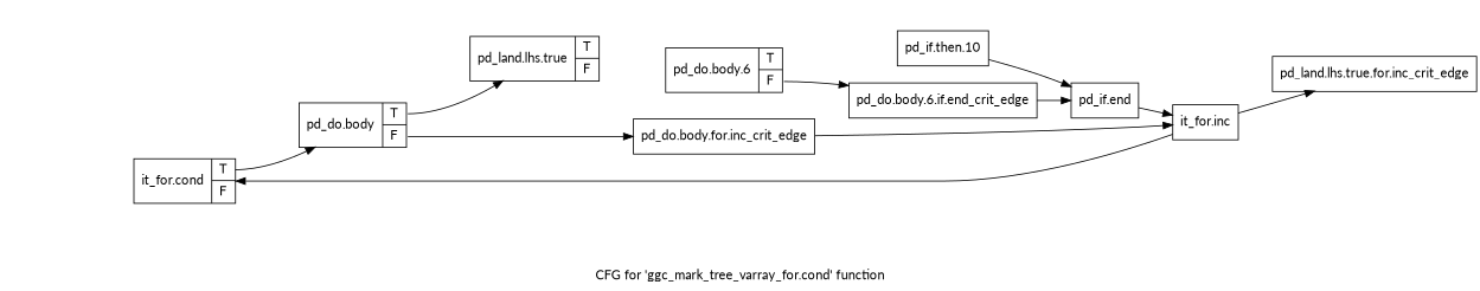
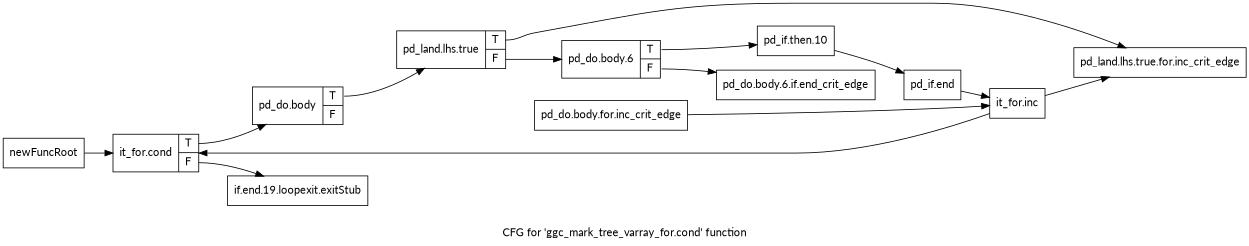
  digraph {
    fontname=Lato
    label="CFG for 'ggc_mark_tree_varray_for.cond' function"
    rankdir=LR
    node [fontname=Lato shape=record]
    edge [fontname=Lato]
+   n1 [label="{newFuncRoot}"]
    n2 [label="{it_for.cond|{<s0>T|<s1>F}}"]
+   n3 [label="{if.end.19.loopexit.exitStub}"]
    n4 [label="{pd_do.body|{<s0>T|<s1>F}}"]
    n5 [label="{pd_land.lhs.true|{<s0>T|<s1>F}}"]
    n6 [label="{pd_do.body.for.inc_crit_edge}"]
    n7 [label="{pd_land.lhs.true.for.inc_crit_edge}"]
    n8 [label="{pd_do.body.6|{<s0>T|<s1>F}}"]
    n9 [label="{it_for.inc}"]
    n10 [label="{pd_if.then.10}"]
    n11 [label="{pd_do.body.6.if.end_crit_edge}"]
    n12 [label="{pd_if.end}"]
+   n1 -> n2
+   n2 -> n3 [tailport=s1]
    n2 -> n4 [tailport=s0]
    n4 -> n5 [tailport=s0]
-   n4 -> n6 [tailport=s1]
+   n5 -> n7 [tailport=s0]
+   n5 -> n8 [tailport=s1]
    n6 -> n9
+   n8 -> n10 [tailport=s0]
    n8 -> n11 [tailport=s1]
    n9 -> n2
    n9 -> n7
    n10 -> n12
-   n11 -> n12
    n12 -> n9
  }
